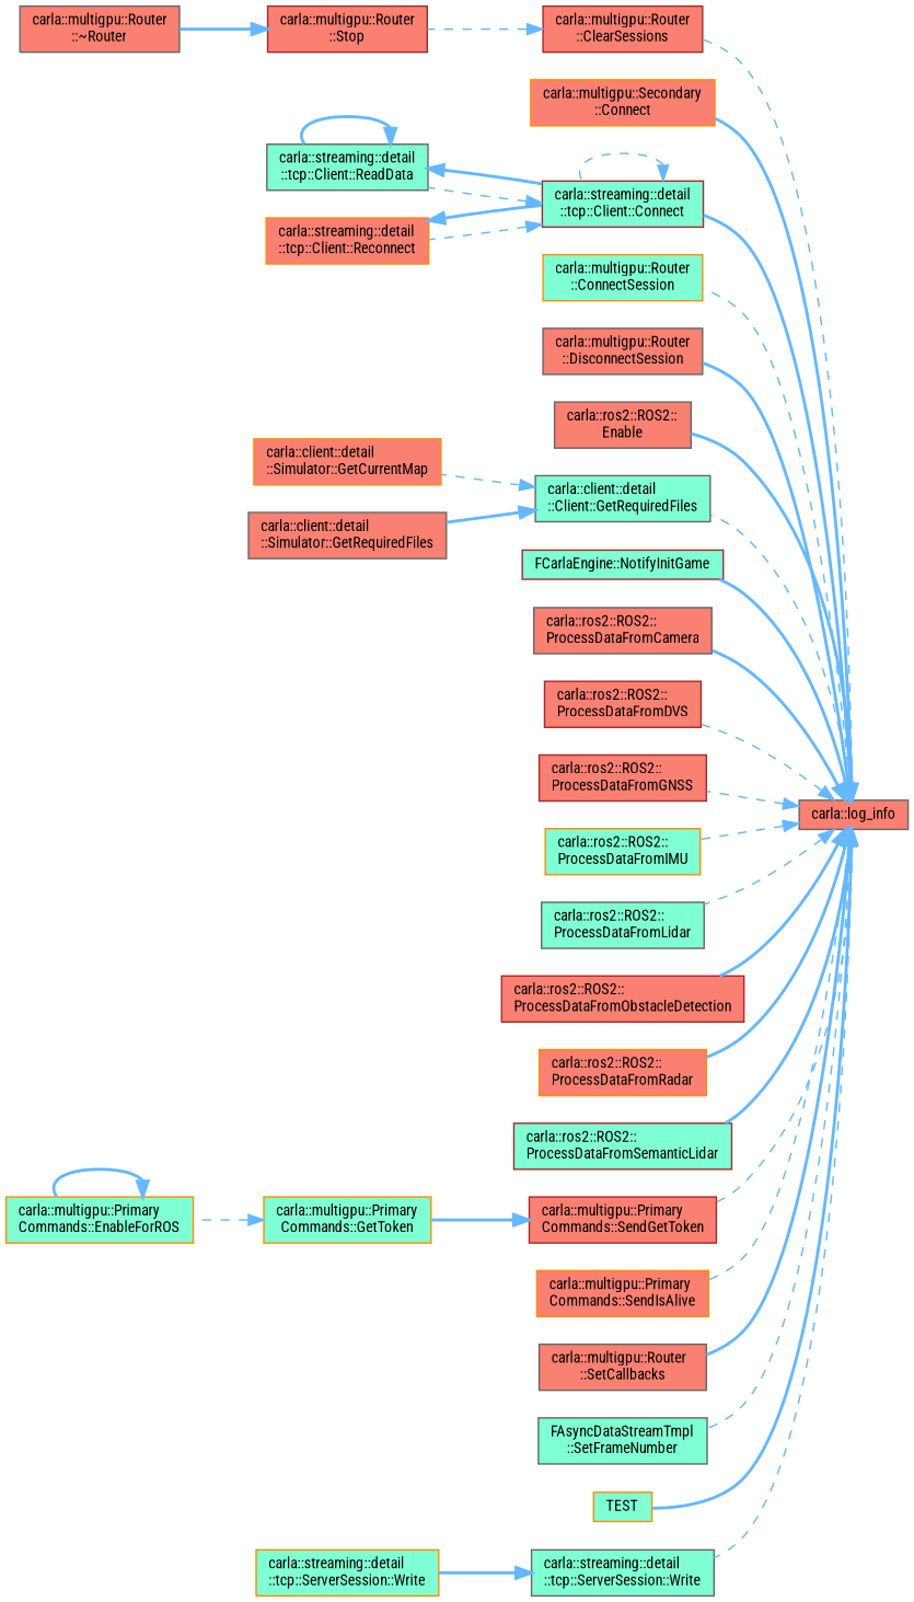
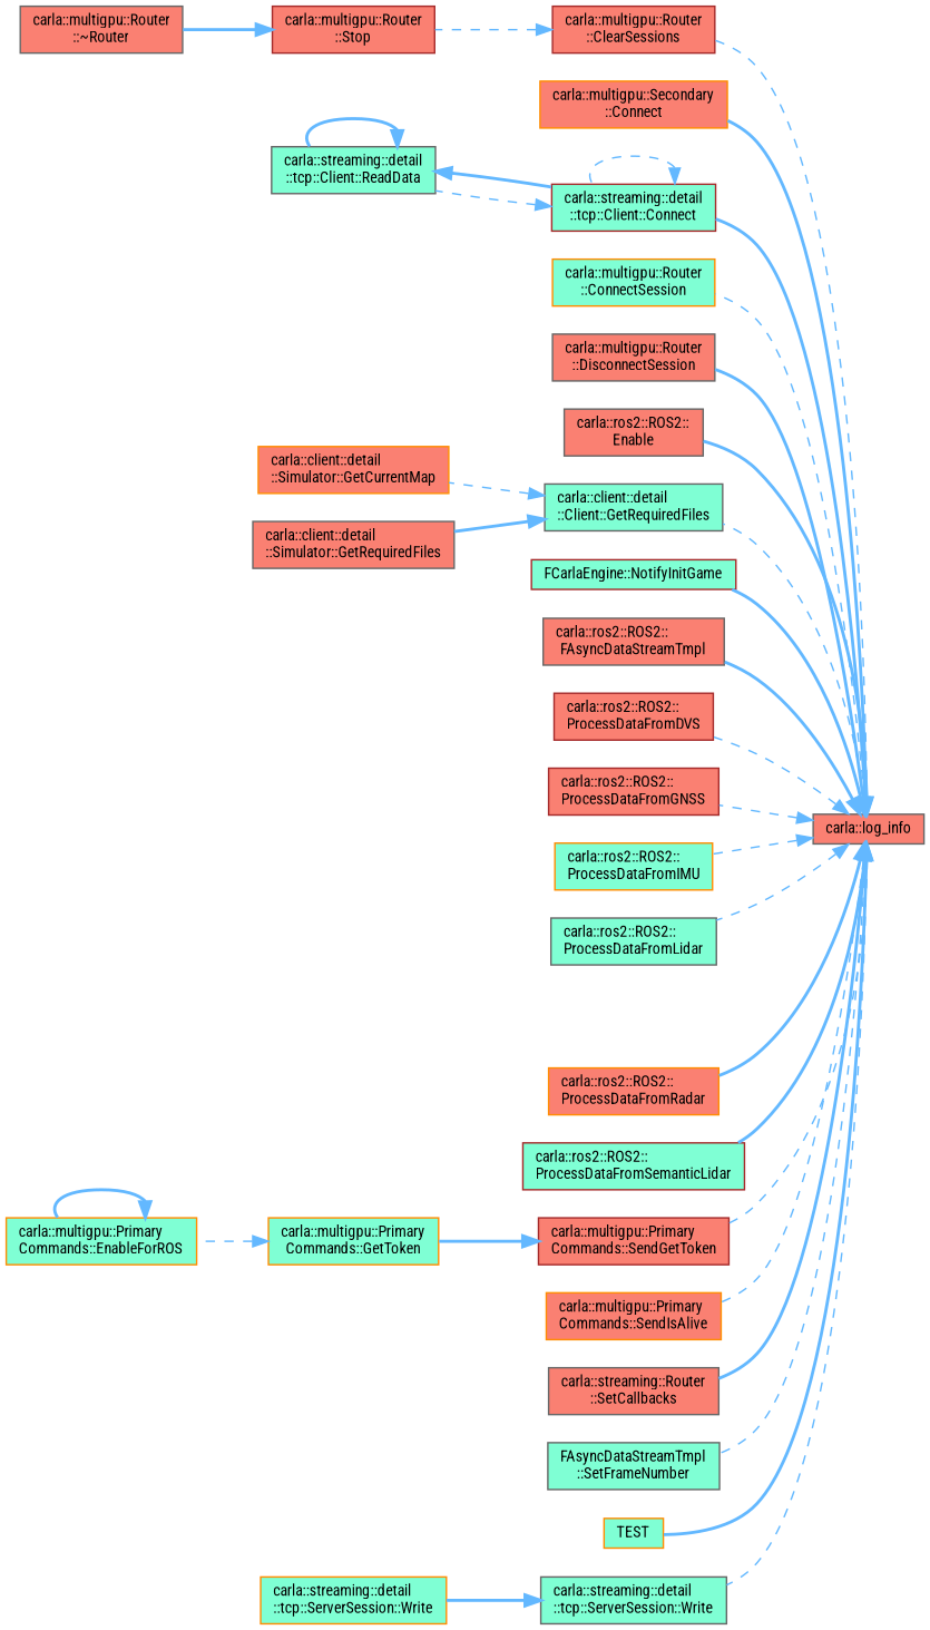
  digraph {
    fontname="Roboto Condensed"
    rankdir=RL
    node [color=gray40 fillcolor=salmon fontname="Roboto Condensed" fontsize=10 shape=box style=filled]
    edge [color=steelblue1 dir=back fontname="Roboto Condensed" fontsize=10 labelfontname=Helvetica labelfontsize=10 style=bold]
    n1 [fontcolor=black height=0.2 label="carla::log_info" width=0.4]
    n2 [color=brown height=0.2 label="carla::multigpu::Router\l::ClearSessions" width=0.4]
    n3 [color=darkorange height=0.2 label="carla::multigpu::Secondary\l::Connect" width=0.4]
    n4 [color=brown fillcolor=aquamarine height=0.2 label="carla::streaming::detail\l::tcp::Client::Connect" width=0.4]
    n5 [color=darkorange fillcolor=aquamarine height=0.2 label="carla::multigpu::Router\l::ConnectSession" width=0.4]
    n6 [height=0.2 label="carla::multigpu::Router\l::DisconnectSession" width=0.4]
    n7 [height=0.2 label="carla::ros2::ROS2::\lEnable" width=0.4]
    n8 [fillcolor=aquamarine height=0.2 label="carla::client::detail\l::Client::GetRequiredFiles" width=0.4]
    n9 [color=brown fillcolor=aquamarine height=0.2 label="FCarlaEngine::NotifyInitGame" width=0.4]
-   n10 [height=0.2 label="carla::ros2::ROS2::\lProcessDataFromCamera" width=0.4]
+   n10 [height=0.2 label="carla::ros2::ROS2::\lFAsyncDataStreamTmpl" width=0.4]
    n11 [color=brown height=0.2 label="carla::ros2::ROS2::\lProcessDataFromDVS" width=0.4]
    n12 [color=brown height=0.2 label="carla::ros2::ROS2::\lProcessDataFromGNSS" width=0.4]
    n13 [color=darkorange fillcolor=aquamarine height=0.2 label="carla::ros2::ROS2::\lProcessDataFromIMU" width=0.4]
    n14 [fillcolor=aquamarine height=0.2 label="carla::ros2::ROS2::\lProcessDataFromLidar" width=0.4]
-   n15 [color=brown height=0.2 label="carla::ros2::ROS2::\lProcessDataFromObstacleDetection" width=0.4]
    n16 [color=darkorange height=0.2 label="carla::ros2::ROS2::\lProcessDataFromRadar" width=0.4]
    n17 [color=brown fillcolor=aquamarine height=0.2 label="carla::ros2::ROS2::\lProcessDataFromSemanticLidar" width=0.4]
    n18 [color=brown height=0.2 label="carla::multigpu::Primary\lCommands::SendGetToken" width=0.4]
    n19 [color=darkorange height=0.2 label="carla::multigpu::Primary\lCommands::SendIsAlive" width=0.4]
-   n20 [height=0.2 label="carla::multigpu::Router\l::SetCallbacks" width=0.4]
+   n20 [height=0.2 label="carla::streaming::Router\l::SetCallbacks" width=0.4]
    n21 [fillcolor=aquamarine height=0.2 label="FAsyncDataStreamTmpl\l::SetFrameNumber" width=0.4]
    n22 [color=darkorange fillcolor=aquamarine height=0.2 label=TEST width=0.4]
    n23 [fillcolor=aquamarine height=0.2 label="carla::streaming::detail\l::tcp::ServerSession::Write" width=0.4]
    n24 [color=brown height=0.2 label="carla::multigpu::Router\l::Stop" width=0.4]
    n25 [fillcolor=aquamarine height=0.2 label="carla::streaming::detail\l::tcp::Client::ReadData" width=0.4]
-   n26 [color=darkorange height=0.2 label="carla::streaming::detail\l::tcp::Client::Reconnect" width=0.4]
    n27 [color=darkorange height=0.2 label="carla::client::detail\l::Simulator::GetCurrentMap" width=0.4]
    n28 [height=0.2 label="carla::client::detail\l::Simulator::GetRequiredFiles" width=0.4]
    n29 [color=darkorange fillcolor=aquamarine height=0.2 label="carla::multigpu::Primary\lCommands::GetToken" width=0.4]
    n30 [color=darkorange fillcolor=aquamarine height=0.2 label="carla::streaming::detail\l::tcp::ServerSession::Write" width=0.4]
    n31 [height=0.2 label="carla::multigpu::Router\l::~Router" width=0.4]
    n32 [color=darkorange fillcolor=aquamarine height=0.2 label="carla::multigpu::Primary\lCommands::EnableForROS" width=0.4]
    n1 -> n2 [style=dashed]
    n1 -> n3
    n1 -> n4
    n1 -> n5 [style=dashed]
    n1 -> n6
    n1 -> n7
    n1 -> n8 [style=dashed]
    n1 -> n9
    n1 -> n10
    n1 -> n11 [style=dashed]
    n1 -> n12 [style=dashed]
    n1 -> n13 [style=dashed]
    n1 -> n14 [style=dashed]
-   n1 -> n15
    n1 -> n16
    n1 -> n17
    n1 -> n18 [style=dashed]
    n1 -> n19 [style=dashed]
    n1 -> n20
    n1 -> n21 [style=dashed]
    n1 -> n22
    n1 -> n23 [style=dashed]
    n2 -> n24 [style=dashed]
    n4 -> n4 [style=dashed]
    n4 -> n25 [style=dashed]
-   n4 -> n26 [style=dashed]
    n8 -> n27 [style=dashed]
    n8 -> n28
    n18 -> n29
    n23 -> n30
    n24 -> n31
    n25 -> n4
    n25 -> n25
-   n26 -> n4
    n29 -> n32 [style=dashed]
    n32 -> n32
  }
